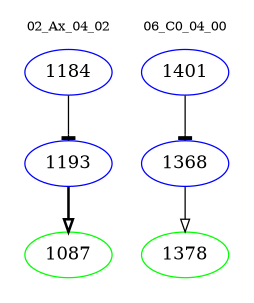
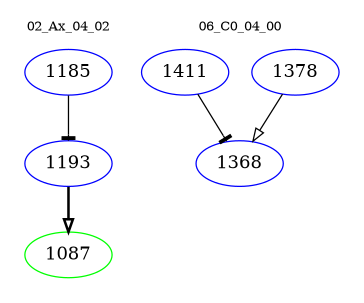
  digraph {
    node [color=blue]
    edge [arrowhead=tee color=black style=solid]
-   n1 [label=1184]
+   n1 [label=1185]
    n2 [label=1193]
    n3 [color=green label=1087]
    n4 [label=1368]
-   n5 [color=green label=1378]
-   n6 [label=1401]
+   n5 [label=1378]
+   n6 [label=1411]
    subgraph cluster_1 {
      color=white
      fontsize=10
      label="02_Ax_04_02"
      n1
      n2
      n3
    }
    subgraph cluster_2 {
      color=white
      fontsize=10
      label="06_C0_04_00"
      n4
      n5
      n6
    }
    n1 -> n2
    n2 -> n3 [arrowhead=onormal style=bold]
-   n4 -> n5 [arrowhead=onormal]
+   n5 -> n4 [arrowhead=onormal]
    n6 -> n4
  }
